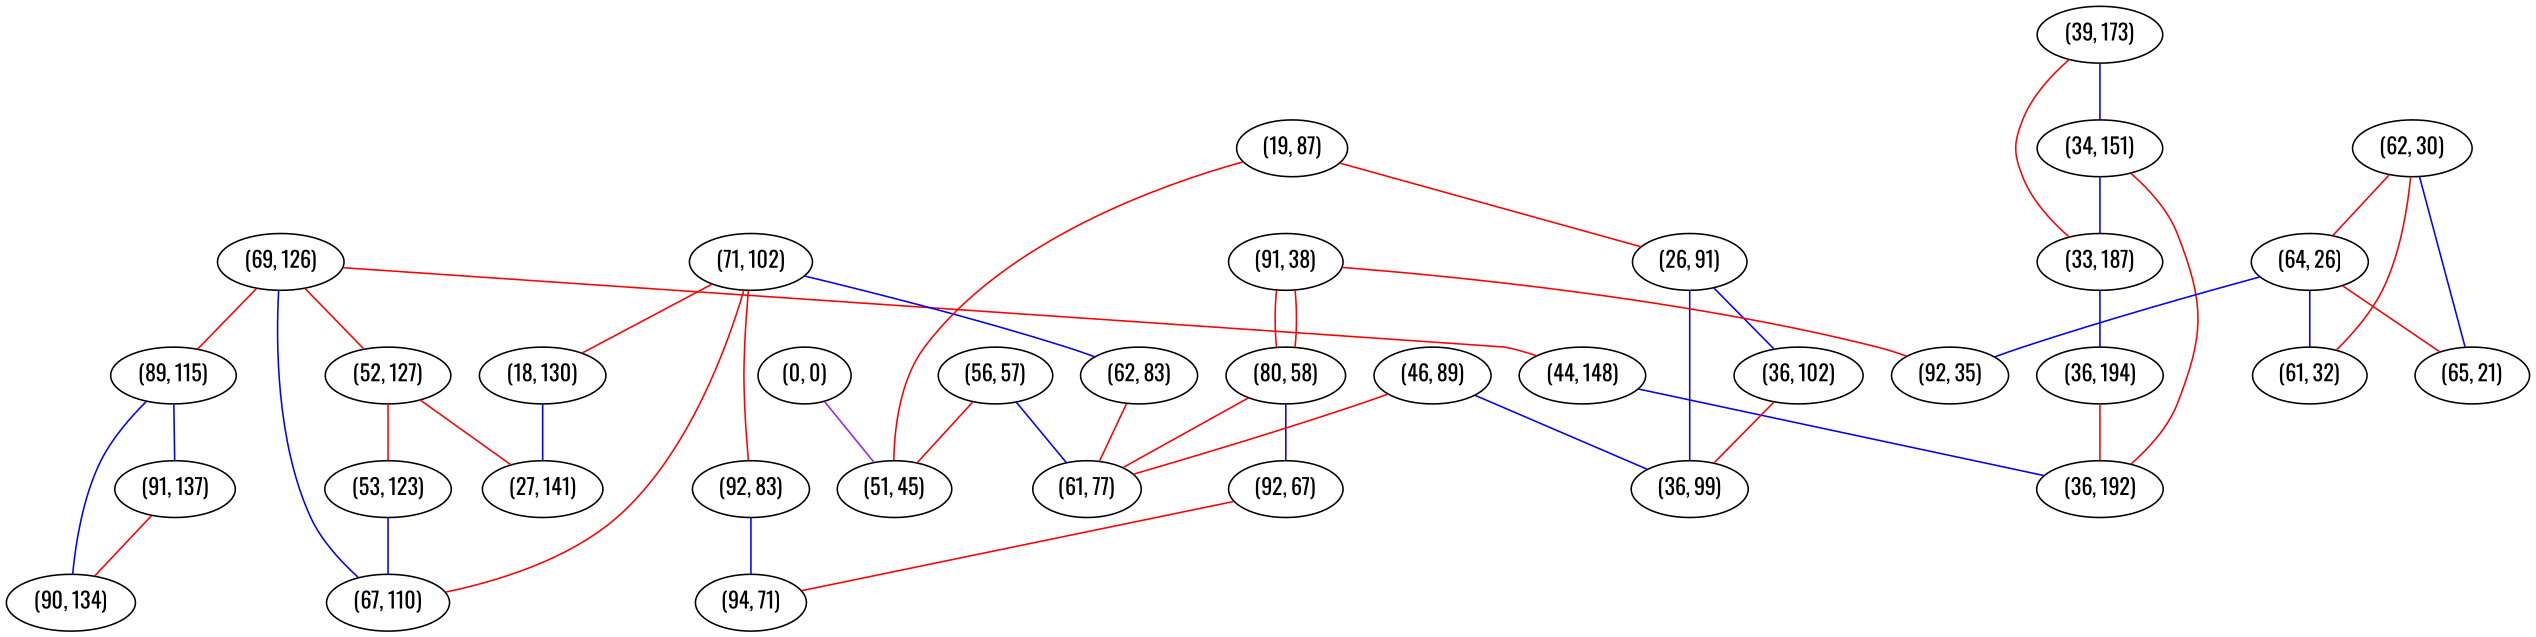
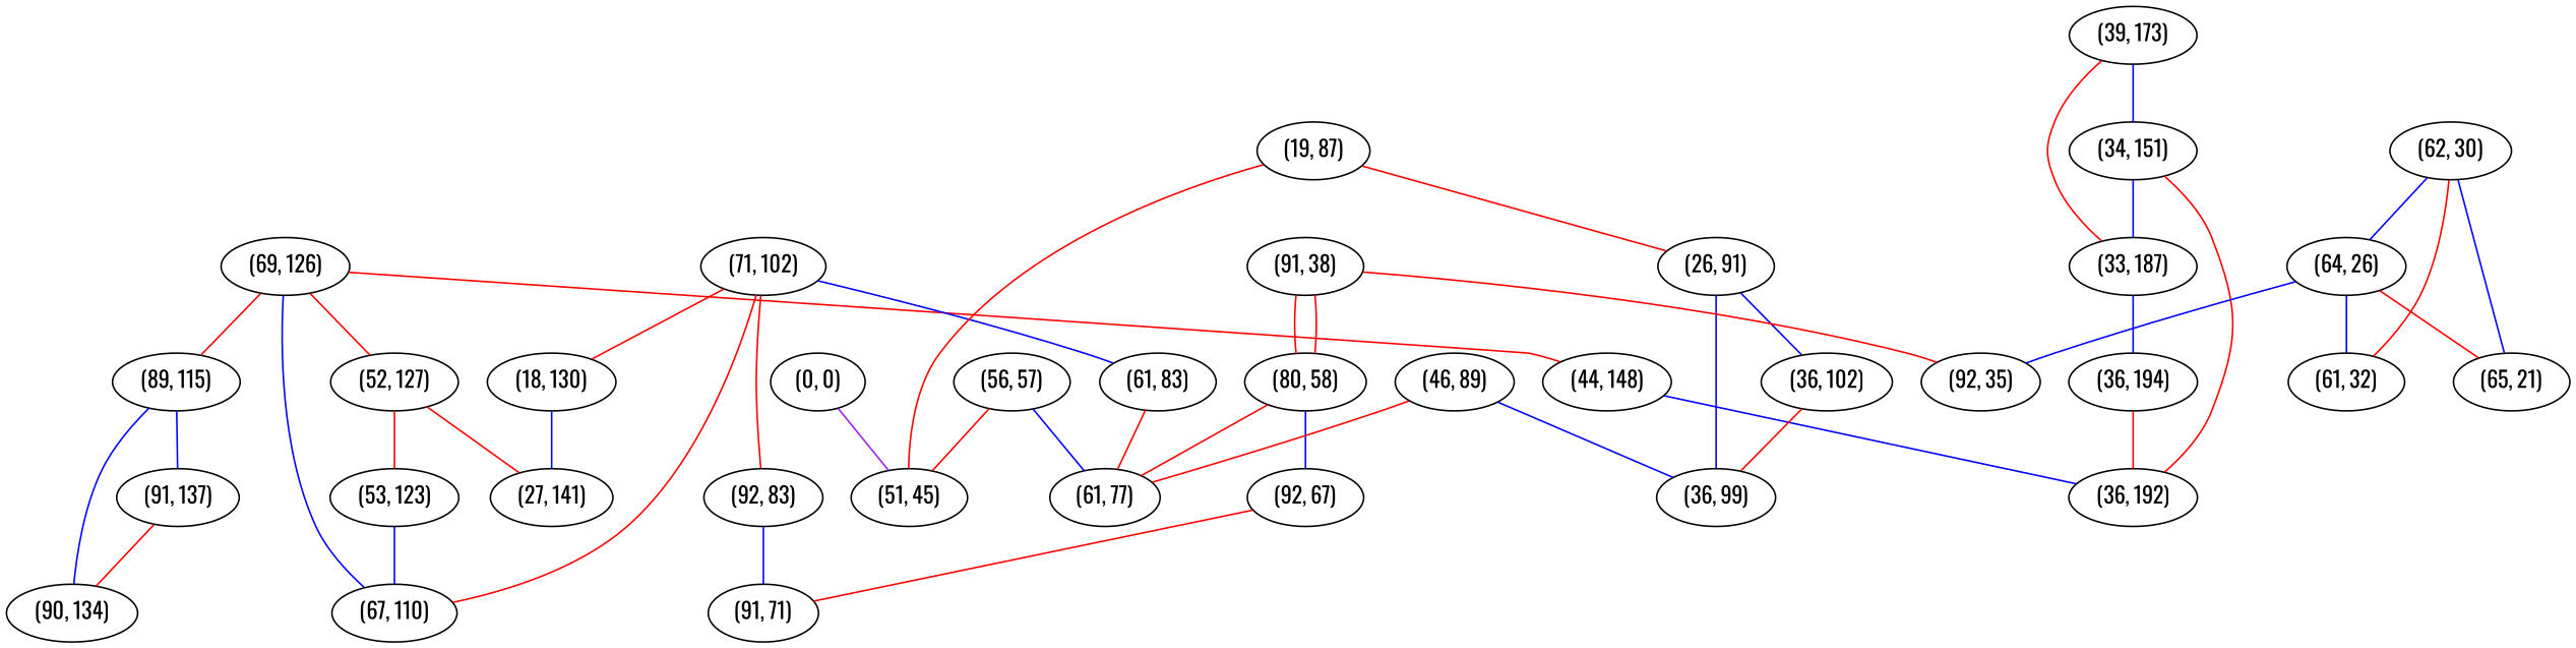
  graph {
    fontname=Oswald
    node [fontname=Oswald]
    edge [color=red fontname=Oswald weight=1]
    "(69, 126)"
    "(89, 115)"
    "(52, 127)"
    "(44, 148)"
    "(67, 110)"
    "(91, 137)"
    "(90, 134)"
    "(27, 141)"
    "(53, 123)"
    "(36, 192)"
    n11 [label="(34, 151)"]
    "(39, 173)"
    "(33, 187)"
    "(36, 194)"
    "(71, 102)"
    "(92, 83)"
    "(18, 130)"
-   "(61, 83)" [label="(62, 83)"]
-   "(91, 71)" [label="(94, 71)"]
+   "(61, 83)"
+   "(91, 71)"
    "(61, 77)"
    "(0, 0)"
    "(51, 45)"
    "(62, 30)"
    "(64, 26)"
    "(65, 21)"
    "(61, 32)"
    "(92, 35)"
    "(19, 87)"
    "(26, 91)"
    "(36, 102)"
    "(36, 99)"
    "(91, 38)"
    "(80, 58)"
    "(92, 67)"
    "(56, 57)"
    "(46, 89)"
    "(69, 126)" -- "(89, 115)"
    "(69, 126)" -- "(52, 127)"
    "(69, 126)" -- "(44, 148)"
    "(69, 126)" -- "(67, 110)" [color=blue weight=3]
    "(89, 115)" -- "(91, 137)" [color=blue weight=3]
    "(89, 115)" -- "(90, 134)" [color=blue weight=3]
    "(52, 127)" -- "(27, 141)"
    "(52, 127)" -- "(53, 123)"
    "(44, 148)" -- "(36, 192)" [color=blue]
    "(91, 137)" -- "(90, 134)"
    "(53, 123)" -- "(67, 110)" [color=blue weight=3]
    n11 -- "(36, 192)"
    n11 -- "(33, 187)" [color=blue weight=3]
    "(39, 173)" -- n11 [color=blue weight=3]
    "(39, 173)" -- "(33, 187)"
    "(33, 187)" -- "(36, 194)" [color=blue weight=3]
    "(36, 194)" -- "(36, 192)"
    "(71, 102)" -- "(67, 110)"
    "(71, 102)" -- "(92, 83)"
    "(71, 102)" -- "(18, 130)"
    "(71, 102)" -- "(61, 83)" [color=blue weight=3]
    "(92, 83)" -- "(91, 71)" [color=blue weight=3]
    "(18, 130)" -- "(27, 141)" [color=blue weight=3]
    "(61, 83)" -- "(61, 77)"
    "(0, 0)" -- "(51, 45)" [color=purple weight=4]
-   "(62, 30)" -- "(64, 26)" [weight=3]
+   "(62, 30)" -- "(64, 26)" [color=blue weight=3]
    "(62, 30)" -- "(65, 21)" [color=blue weight=3]
    "(62, 30)" -- "(61, 32)"
    "(64, 26)" -- "(65, 21)"
    "(64, 26)" -- "(61, 32)" [color=blue weight=3]
    "(64, 26)" -- "(92, 35)" [color=blue weight=3]
    "(19, 87)" -- "(51, 45)"
    "(19, 87)" -- "(26, 91)"
    "(26, 91)" -- "(36, 102)" [color=blue weight=3]
    "(26, 91)" -- "(36, 99)" [color=blue weight=3]
    "(36, 102)" -- "(36, 99)"
    "(91, 38)" -- "(92, 35)"
    "(91, 38)" -- "(80, 58)"
    "(91, 38)" -- "(80, 58)"
    "(80, 58)" -- "(61, 77)"
    "(80, 58)" -- "(92, 67)" [color=blue weight=3]
    "(92, 67)" -- "(91, 71)"
    "(56, 57)" -- "(61, 77)" [color=blue weight=3]
    "(56, 57)" -- "(51, 45)"
    "(46, 89)" -- "(61, 77)"
    "(46, 89)" -- "(36, 99)" [color=blue weight=3]
  }
